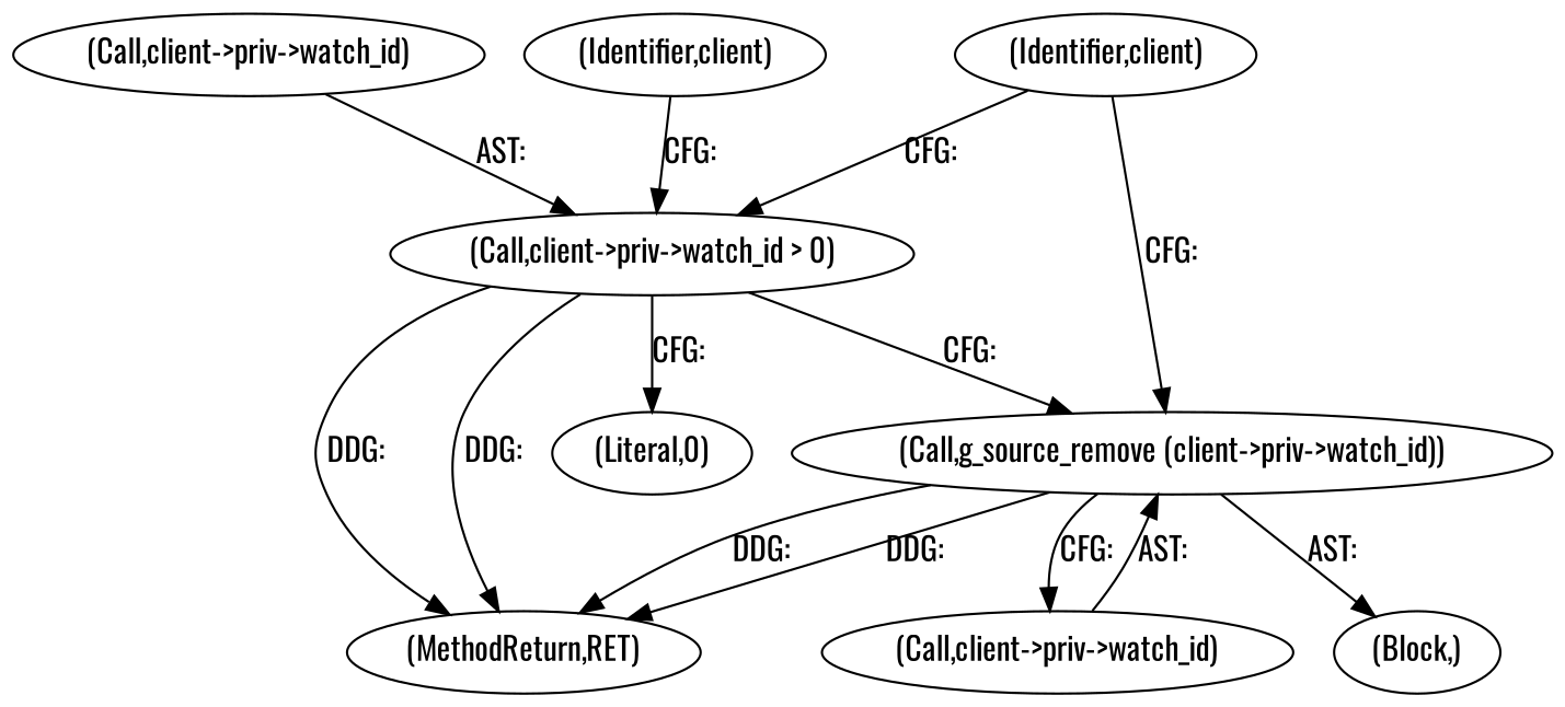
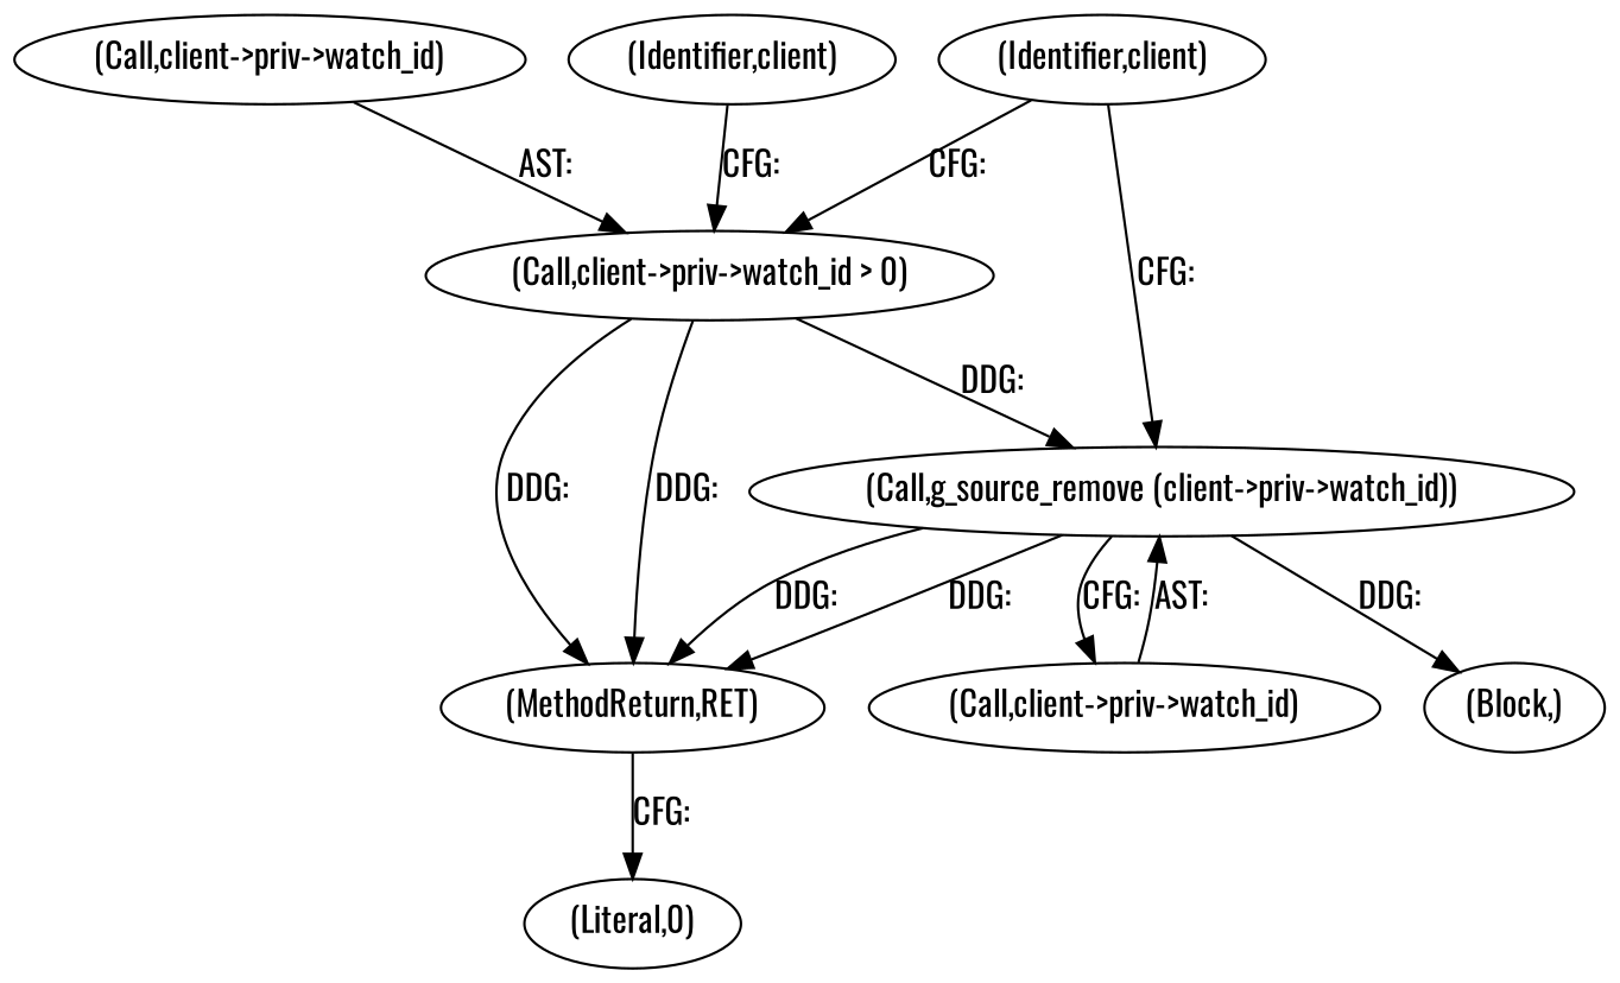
  digraph {
    fontname=Oswald
    node [fontname=Oswald]
    edge [fontname=Oswald]
    n1 [label="(Call,g_source_remove (client->priv->watch_id))"]
    n2 [label="(Block,)"]
    n3 [label="(Call,client->priv->watch_id)"]
    n4 [label="(MethodReturn,RET)"]
    n5 [label="(Call,client->priv->watch_id > 0)"]
    n6 [label="(Literal,0)"]
    n7 [label="(Call,client->priv->watch_id)"]
    n8 [label="(Identifier,client)"]
    n9 [label="(Identifier,client)"]
-   n1 -> n2 [label="AST: "]
+   n1 -> n2 [label="DDG: "]
    n1 -> n3 [label="CFG: "]
    n1 -> n4 [label="DDG: "]
    n1 -> n4 [label="DDG: "]
    n3 -> n1 [label="AST: "]
-   n5 -> n1 [label="CFG: "]
+   n5 -> n1 [label="DDG: "]
    n5 -> n4 [label="DDG: "]
    n5 -> n4 [label="DDG: "]
-   n5 -> n6 [label="CFG: "]
+   n4 -> n6 [label="CFG: "]
    n7 -> n5 [label="AST: "]
    n8 -> n1 [label="CFG: "]
    n8 -> n5 [label="CFG: "]
    n9 -> n5 [label="CFG: "]
  }
